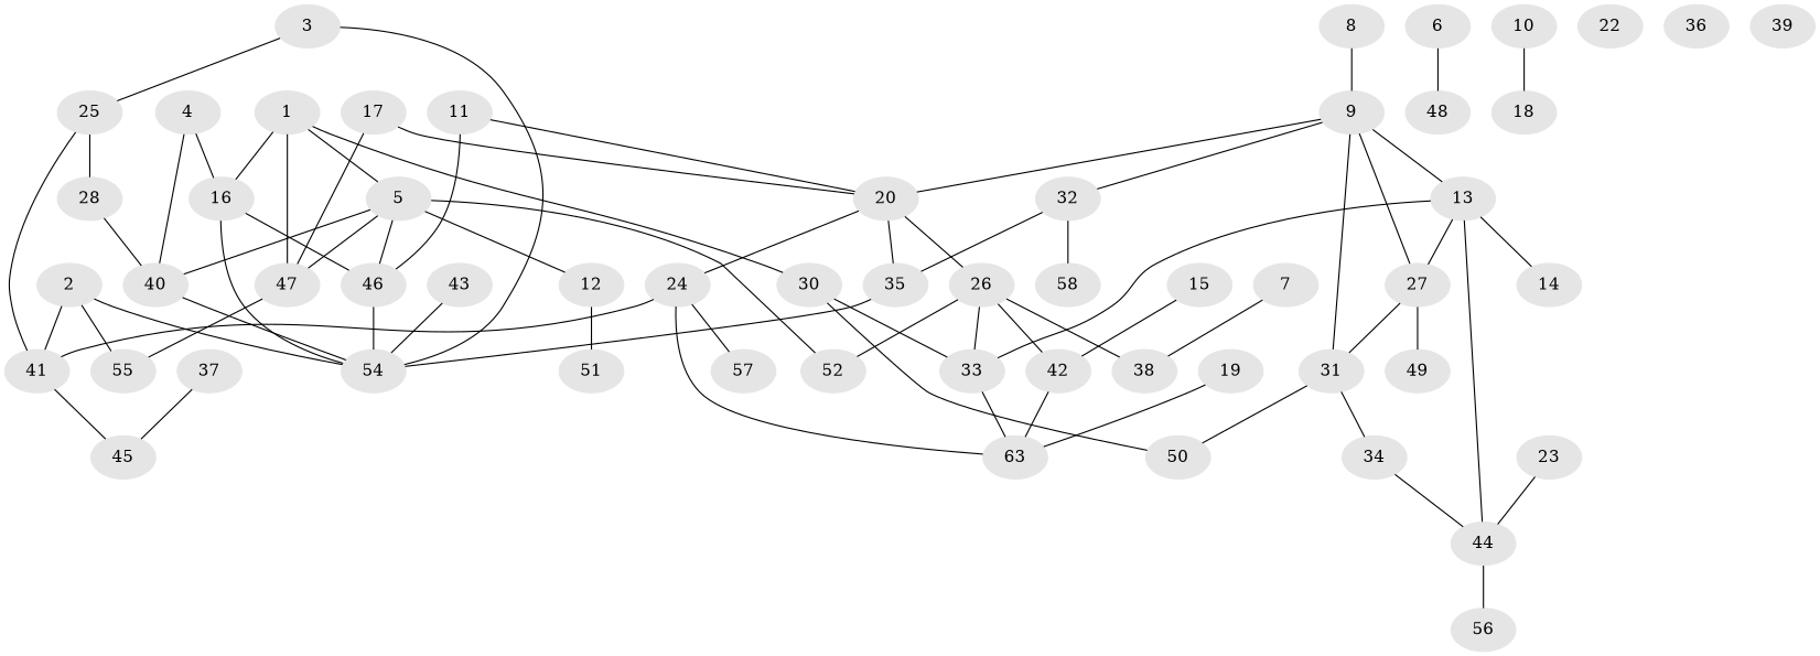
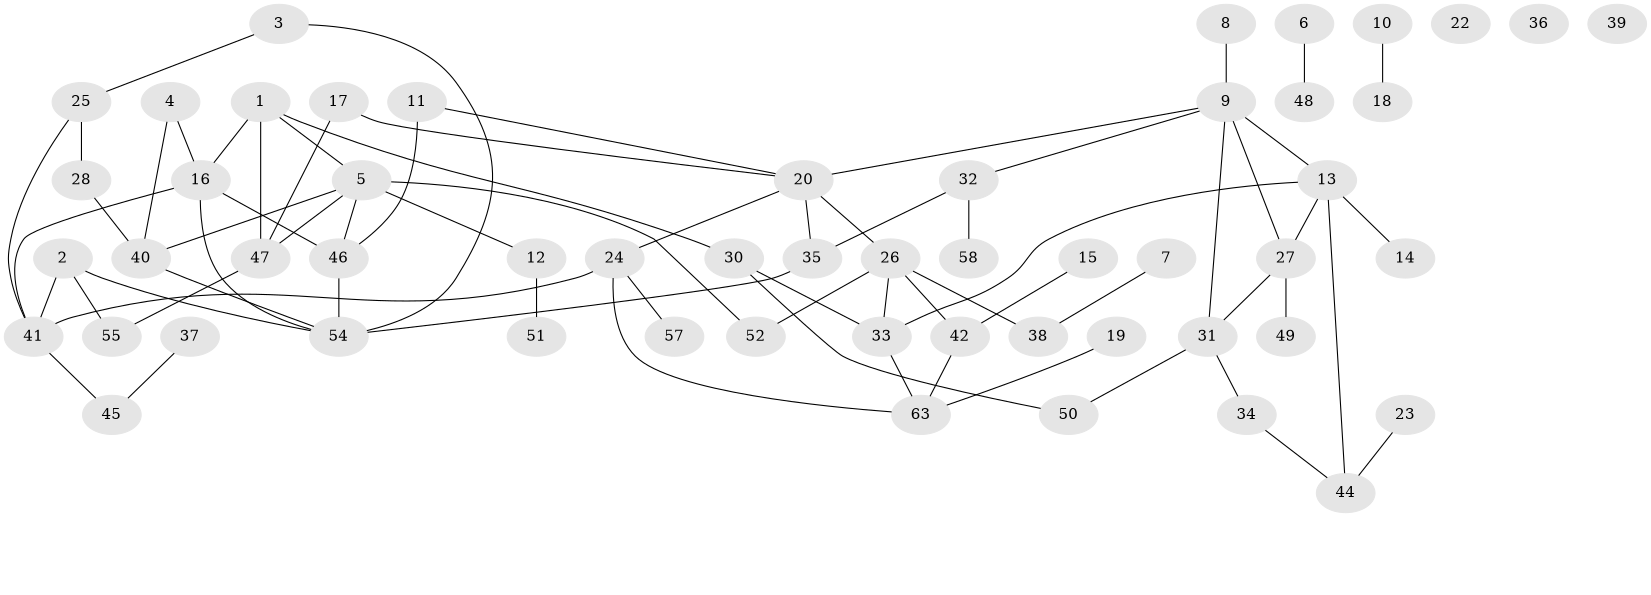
  graph {
    node [color=gray90 style=filled]
    1
    5
    16
    30
    47
    40
    12
    46
    52
    41
    54
    33
    50
    55
    2
    45
    3
    25
    28
    4
    51
    6
    48
    7
    38
    8
    9
    13
    20
    27
    31
    32
    14
    44
    24
    26
    35
    49
    34
    58
    10
    18
    11
    n44 [label=63]
-   56
    15
    42
    17
    19
    57
    22
    23
    36
    37
    39
-   43
    1 -- 5
    1 -- 16
    1 -- 30
    1 -- 47
    5 -- 47
    5 -- 40
    5 -- 12
    5 -- 46
    5 -- 52
    16 -- 46
+   16 -- 41
    16 -- 54
    30 -- 33
    30 -- 50
    47 -- 55
    40 -- 54
    12 -- 51
    46 -- 54
    41 -- 45
    33 -- n44
    2 -- 41
    2 -- 54
    2 -- 55
    3 -- 54
    3 -- 25
    25 -- 41
    25 -- 28
    28 -- 40
    4 -- 16
    4 -- 40
    6 -- 48
    7 -- 38
    8 -- 9
    9 -- 13
    9 -- 20
    9 -- 27
    9 -- 31
    9 -- 32
    13 -- 33
    13 -- 27
    13 -- 14
    13 -- 44
    20 -- 24
    20 -- 26
    20 -- 35
    27 -- 31
    27 -- 49
    31 -- 50
    31 -- 34
    32 -- 35
    32 -- 58
-   44 -- 56
    24 -- 41
    24 -- n44
    24 -- 57
    26 -- 52
    26 -- 33
    26 -- 38
    26 -- 42
    35 -- 54
    34 -- 44
    10 -- 18
    11 -- 46
    11 -- 20
    15 -- 42
    42 -- n44
    17 -- 47
    17 -- 20
    19 -- n44
    23 -- 44
    37 -- 45
-   43 -- 54
  }
